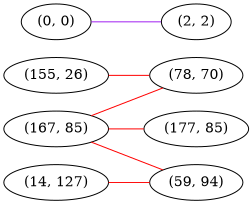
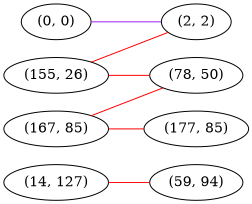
  graph {
    rankdir=LR
    edge [color=red weight=1]
    "(155, 26)"
-   "(78, 70)"
+   "(78, 70)" [label="(78, 50)"]
    "(2, 2)"
    "(167, 85)"
    n5 [label="(177, 85)"]
    "(59, 94)"
    n7 [label="(14, 127)"]
    "(0, 0)"
    "(155, 26)" -- "(78, 70)"
+   "(155, 26)" -- "(2, 2)"
    "(167, 85)" -- "(78, 70)"
    "(167, 85)" -- n5
-   "(167, 85)" -- "(59, 94)"
    n7 -- "(59, 94)"
    "(0, 0)" -- "(2, 2)" [color=purple weight=4]
  }
